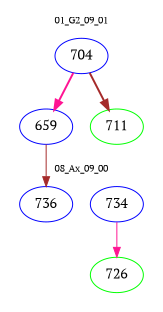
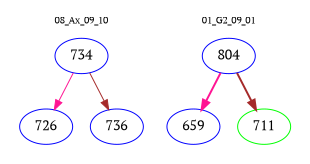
  digraph {
    fontname="PT Serif"
    node [color=blue fontname="PT Serif"]
    edge [color=deeppink fontname="PT Serif" style=solid]
    n1 [label=734]
-   n2 [color=green label=726]
+   n2 [label=726]
    n3 [label=736]
-   n4 [label=704]
+   n4 [label=804]
    n5 [label=659]
    n6 [color=green label=711]
    subgraph cluster_1 {
      color=white
      fontsize=10
-     label="08_Ax_09_00"
+     label="08_Ax_09_10"
      n1
      n2
      n3
    }
    subgraph cluster_2 {
      color=white
      fontsize=10
      label="01_G2_09_01"
      n4
      n5
      n6
    }
    n1 -> n2
-   n5 -> n3 [color=brown]
+   n1 -> n3 [color=brown]
    n4 -> n5 [style=bold]
    n4 -> n6 [color=brown style=bold]
  }
